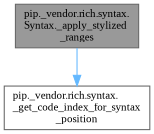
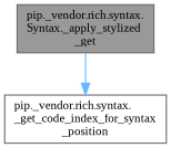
  digraph {
    rankdir=TB
    fontname="Liberation Serif"
    node [fontname="Liberation Serif" fontsize=10 shape=box style=filled]
-   n1 [color=gray40 fillcolor=grey60 fontcolor=black height=0.2 label="pip._vendor.rich.syntax.\lSyntax._apply_stylized\l_ranges" width=0.4]
+   n1 [color=gray40 fillcolor=grey60 fontcolor=black height=0.2 label="pip._vendor.rich.syntax.\lSyntax._apply_stylized\l_get" width=0.4]
    n2 [color=grey40 fillcolor=white height=0.2 label="pip._vendor.rich.syntax.\l_get_code_index_for_syntax\l_position" width=0.4]
    n1 -> n2 [color=steelblue1 fontname="Liberation Serif" fontsize=10 labelfontname=Helvetica labelfontsize=10 style=solid]
  }
